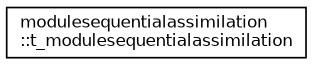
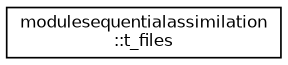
  digraph {
    rankdir=LR
-   n1 [color=black fillcolor=white fontname=Helvetica fontsize=10 height=0.2 label="modulesequentialassimilation\l::t_modulesequentialassimilation" shape=record style=filled width=0.4]
+   n1 [color=black fillcolor=white fontname=Helvetica fontsize=10 height=0.2 label="modulesequentialassimilation\l::t_files" shape=record style=filled width=0.4]
  }
